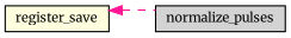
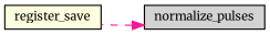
  digraph {
    rankdir=RL
    fontname=Merriweather
    node [color=black fontname=Merriweather fontsize=10 shape=record style=filled]
    n1 [fillcolor=lightgrey fontcolor=black height=0.2 label=normalize_pulses width=0.4]
    n2 [fillcolor=lightyellow height=0.2 label=register_save width=0.4]
-   n2 -> n1 [color=deeppink dir=back fontname=Merriweather fontsize=10 labelfontname=Helvetica labelfontsize=10 style=dashed]
+   n1 -> n2 [color=deeppink dir=back fontname=Merriweather fontsize=10 labelfontname=Helvetica labelfontsize=10 style=dashed]
  }
